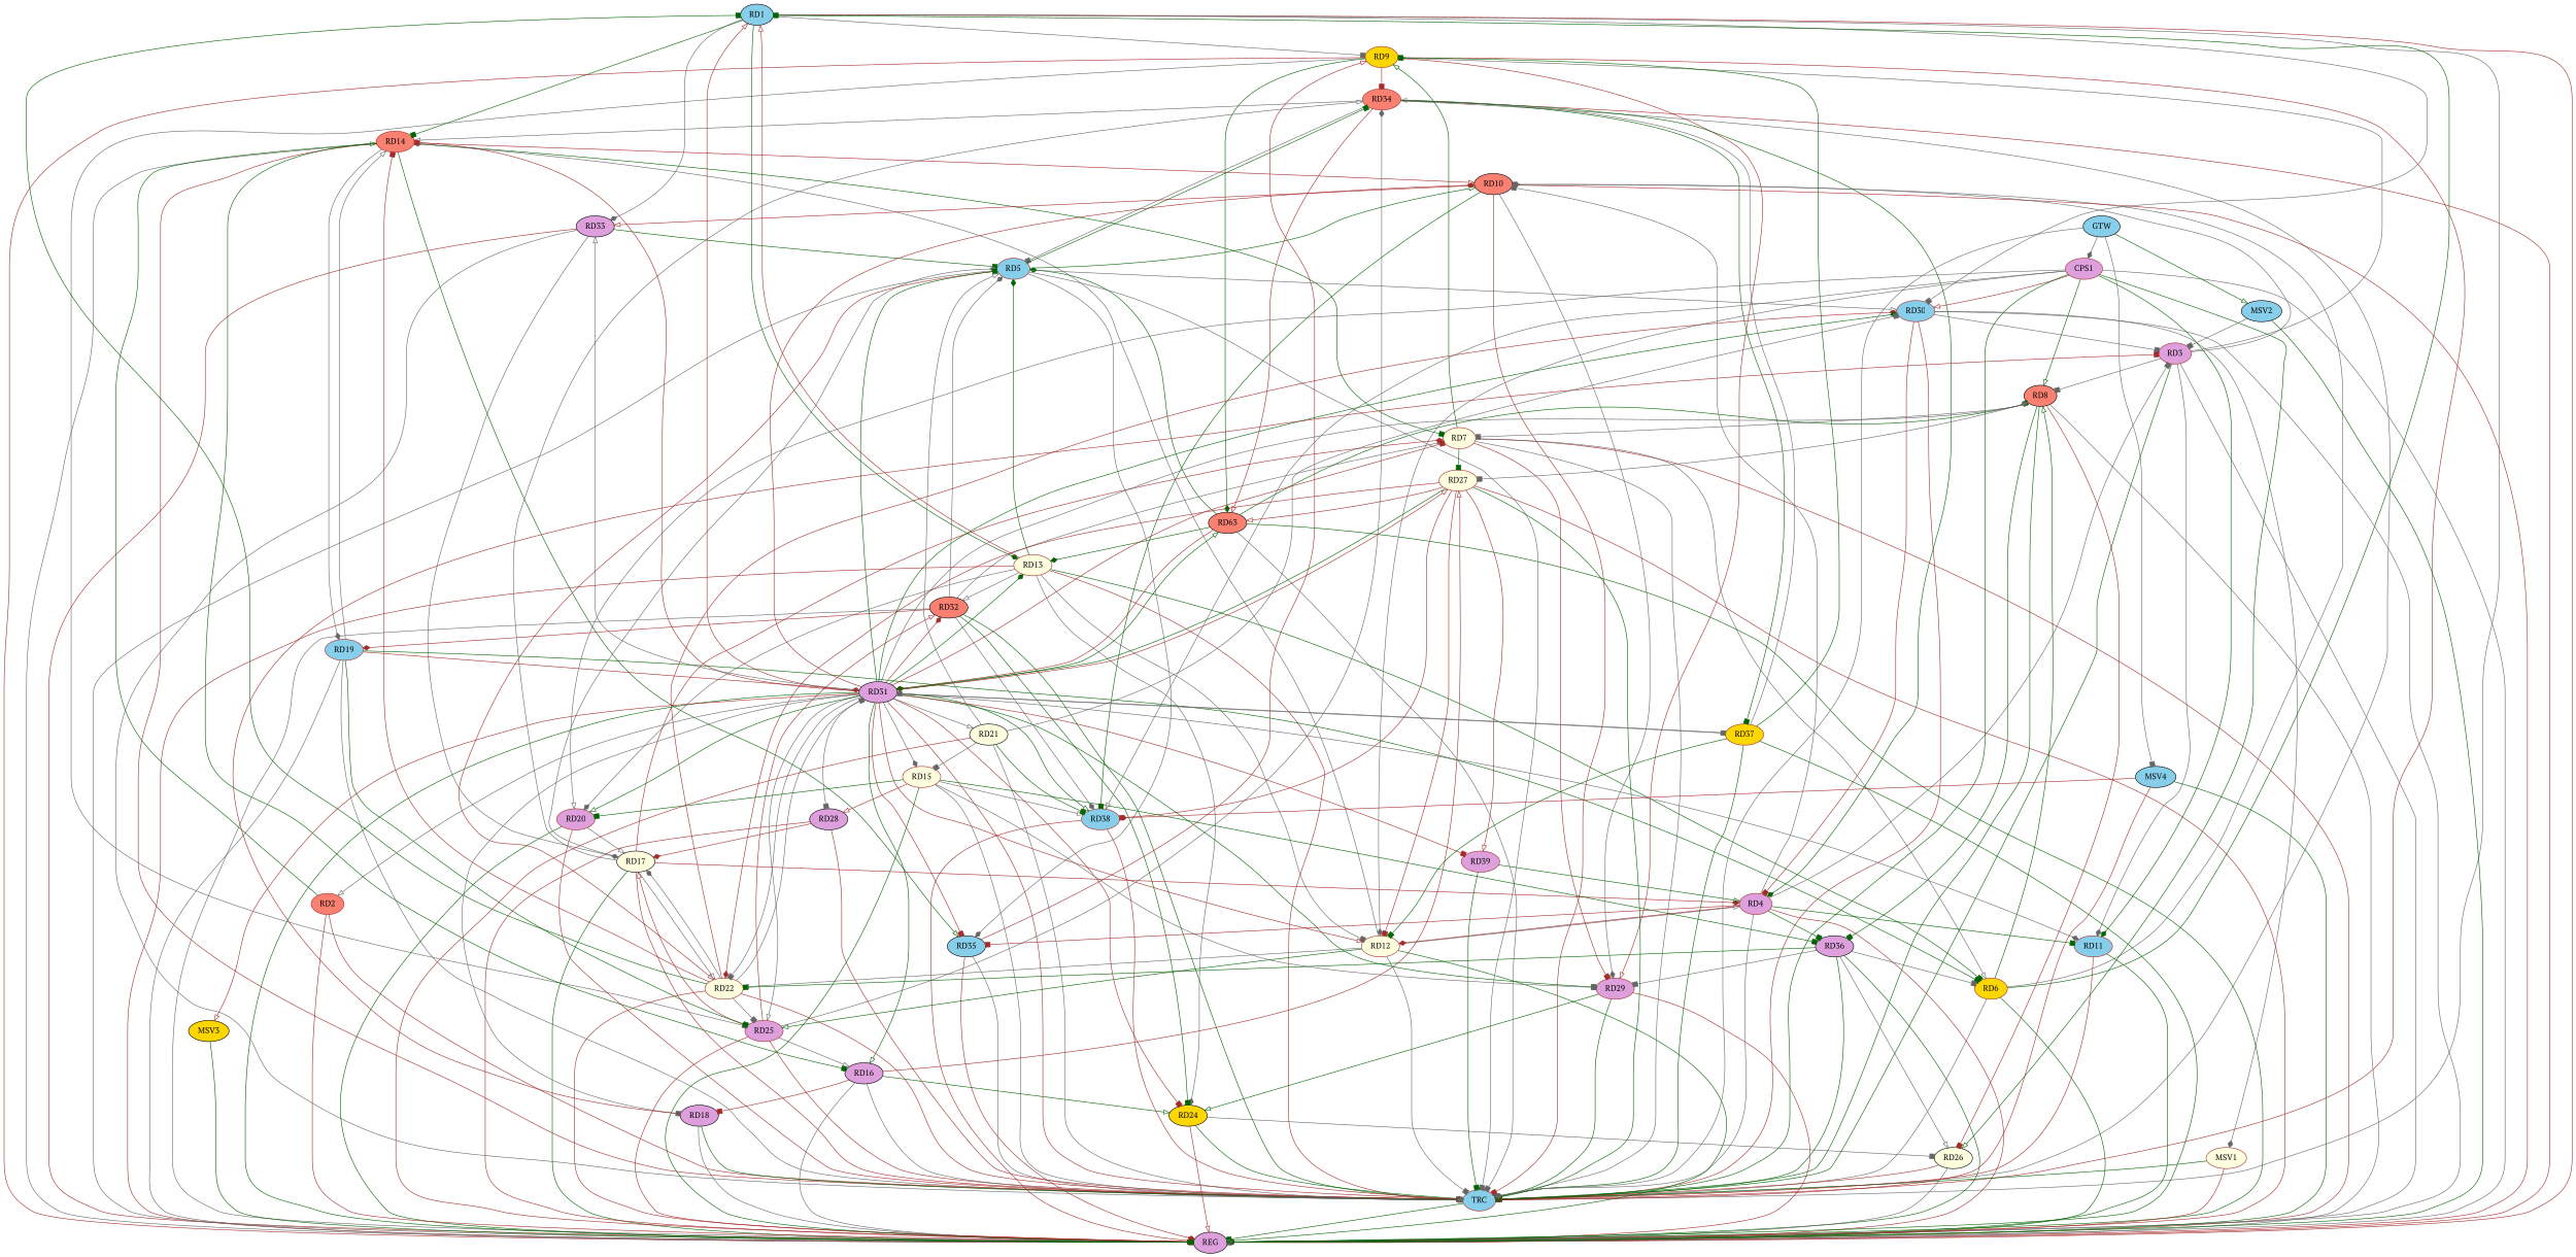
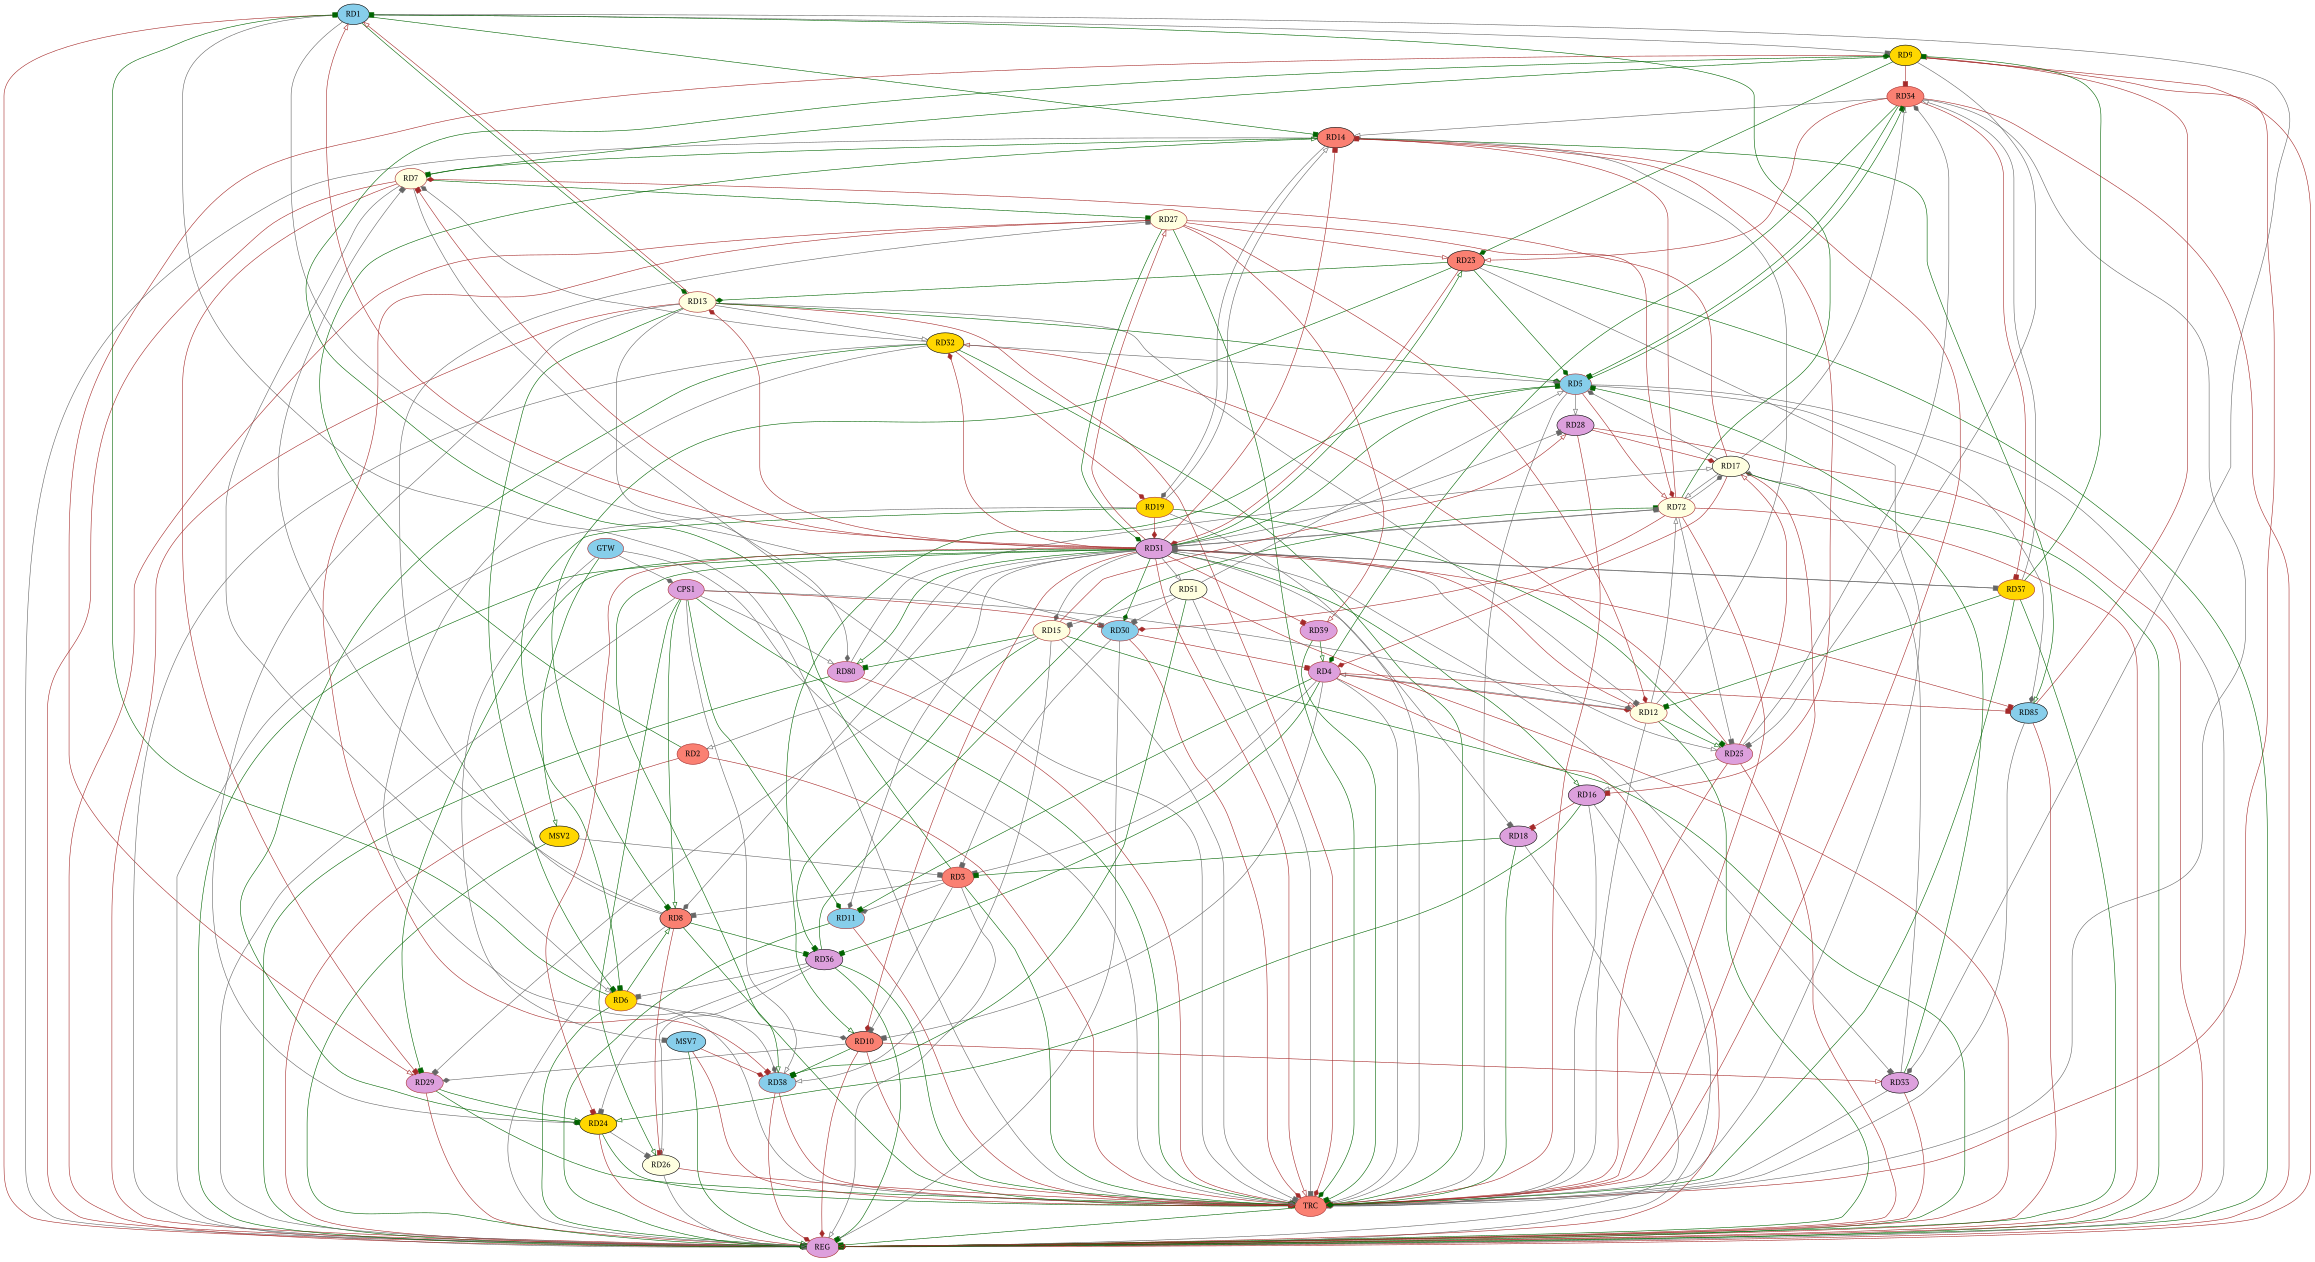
  strict digraph {
    fontname="PT Serif"
    node [color=brown fillcolor=plum fontname="PT Serif" style=filled]
    edge [arrowhead=box color=gray40 fontname="PT Serif"]
    n1 [color=black fillcolor=skyblue label=RD1]
-   n2 [fillcolor=gold label=RD9]
+   n2 [color=black fillcolor=gold label=RD9]
    n3 [fillcolor=lightyellow label=RD13]
-   n4 [fillcolor=salmon label=RD14]
+   n4 [color=black fillcolor=salmon label=RD14]
    n5 [fillcolor=skyblue label=RD30]
    n6 [color=black label=RD33]
-   n7 [color=black label=REG]
-   n8 [fillcolor=skyblue label=TRC]
+   n7 [label=REG]
+   n8 [fillcolor=salmon label=TRC]
    n9 [fillcolor=salmon label=RD34]
    n10 [label=RD29]
-   n11 [color=black fillcolor=salmon label=RD63]
+   n11 [color=black fillcolor=salmon label=RD23]
    n12 [label=RD25]
    n13 [fillcolor=lightyellow label=RD12]
    n14 [fillcolor=skyblue label=RD5]
    n15 [fillcolor=gold label=RD6]
-   n16 [label=RD20]
+   n16 [label=RD80]
    n17 [color=black fillcolor=gold label=RD24]
-   n18 [color=black fillcolor=salmon label=RD32]
+   n18 [color=black fillcolor=gold label=RD32]
    n19 [color=black fillcolor=salmon label=RD10]
-   n20 [color=black fillcolor=skyblue label=RD35]
+   n20 [color=black fillcolor=skyblue label=RD85]
    n21 [fillcolor=lightyellow label=RD7]
    n22 [color=black label=RD16]
-   n23 [fillcolor=skyblue label=RD19]
-   n24 [label=RD3]
+   n23 [fillcolor=gold label=RD19]
+   n24 [fillcolor=salmon label=RD3]
    n25 [label=RD4]
-   n26 [fillcolor=lightyellow label=MSV1]
    n27 [color=black fillcolor=lightyellow label=RD17]
    n28 [fillcolor=salmon label=RD2]
    n29 [color=black fillcolor=salmon label=RD8]
    n30 [fillcolor=skyblue label=RD11]
    n31 [color=black label=RD36]
    n32 [fillcolor=lightyellow label=RD27]
    n33 [color=black fillcolor=lightyellow label=RD26]
    n34 [fillcolor=skyblue label=RD38]
-   n35 [fillcolor=lightyellow label=RD22]
+   n35 [fillcolor=lightyellow label=RD72]
    n36 [color=black label=RD28]
    n37 [color=black label=RD31]
    n38 [fillcolor=gold label=RD37]
    n39 [label=RD39]
    n40 [color=black label=RD18]
    n41 [fillcolor=lightyellow label=RD15]
-   n42 [color=black fillcolor=lightyellow label=RD21]
-   n43 [color=black fillcolor=gold label=MSV3]
+   n42 [color=black fillcolor=lightyellow label=RD51]
    n44 [label=CPS1]
-   n45 [color=black fillcolor=skyblue label=GTW]
-   n46 [color=black fillcolor=skyblue label=MSV2]
-   n47 [color=black fillcolor=skyblue label=MSV4]
+   n45 [fillcolor=skyblue label=GTW]
+   n46 [color=black fillcolor=gold label=MSV2]
+   n47 [color=black fillcolor=skyblue label=MSV7]
    n1 -> n2
    n1 -> n3 [arrowhead=diamond color=darkgreen]
    n1 -> n4 [color=darkgreen]
    n1 -> n5
    n1 -> n6 [arrowhead=diamond]
    n1 -> n7 [arrowhead=diamond color=brown]
    n1 -> n8 [arrowhead=diamond]
    n2 -> n7 [arrowhead=onormal color=brown]
    n2 -> n8 [color=brown]
    n2 -> n9 [color=brown]
    n2 -> n10 [arrowhead=onormal color=brown]
    n2 -> n11 [arrowhead=diamond color=darkgreen]
    n2 -> n12
    n3 -> n1 [arrowhead=onormal color=brown]
    n3 -> n7 [color=brown]
    n3 -> n8 [arrowhead=diamond color=brown]
    n3 -> n13
    n3 -> n14 [arrowhead=diamond color=darkgreen]
    n3 -> n15 [color=darkgreen]
    n3 -> n16 [arrowhead=diamond]
    n3 -> n17 [arrowhead=diamond]
    n3 -> n18 [arrowhead=onormal]
    n4 -> n7 [arrowhead=onormal]
    n4 -> n8 [arrowhead=onormal color=brown]
-   n4 -> n19 [arrowhead=onormal color=brown]
    n4 -> n20 [arrowhead=onormal color=darkgreen]
    n4 -> n21 [color=darkgreen]
-   n4 -> n22 [color=darkgreen]
+   n4 -> n22 [color=brown]
    n4 -> n23 [arrowhead=diamond]
    n5 -> n7 [arrowhead=onormal]
    n5 -> n8 [arrowhead=diamond color=brown]
    n5 -> n24
    n5 -> n25 [color=brown]
-   n5 -> n26 [arrowhead=diamond]
    n6 -> n7 [arrowhead=diamond color=brown]
    n6 -> n8 [arrowhead=onormal]
    n6 -> n14 [color=darkgreen]
    n6 -> n27 [arrowhead=diamond]
    n8 -> n7 [color=darkgreen]
    n9 -> n4 [arrowhead=onormal]
    n9 -> n7 [color=brown]
    n9 -> n8 [arrowhead=diamond]
    n9 -> n11 [arrowhead=onormal color=brown]
-   n9 -> n14
+   n9 -> n14 [color=darkgreen]
    n9 -> n25 [arrowhead=diamond color=darkgreen]
-   n9 -> n38 [color=darkgreen]
+   n9 -> n38 [color=brown]
    n10 -> n7 [arrowhead=onormal color=brown]
    n10 -> n8 [arrowhead=diamond color=darkgreen]
    n10 -> n17 [arrowhead=onormal color=darkgreen]
    n11 -> n3 [arrowhead=diamond color=darkgreen]
    n11 -> n7 [arrowhead=diamond color=darkgreen]
    n11 -> n8
    n11 -> n14 [arrowhead=diamond color=darkgreen]
    n11 -> n29 [color=darkgreen]
    n11 -> n37 [arrowhead=diamond color=brown]
    n12 -> n7 [arrowhead=onormal color=brown]
    n12 -> n8 [arrowhead=diamond color=brown]
    n12 -> n9 [arrowhead=diamond]
    n12 -> n18 [arrowhead=onormal color=brown]
    n12 -> n22 [arrowhead=onormal]
    n12 -> n27 [arrowhead=onormal color=brown]
    n13 -> n4 [arrowhead=diamond]
    n13 -> n7 [arrowhead=diamond color=darkgreen]
    n13 -> n8
    n13 -> n12 [arrowhead=onormal color=darkgreen]
    n13 -> n25 [arrowhead=onormal]
    n13 -> n35 [arrowhead=onormal]
    n14 -> n7
    n14 -> n8
    n14 -> n9 [color=darkgreen]
    n14 -> n19 [arrowhead=onormal color=darkgreen]
    n14 -> n20 [arrowhead=diamond]
    n14 -> n35 [arrowhead=onormal color=brown]
-   n14 -> n5 [arrowhead=onormal]
+   n14 -> n36 [arrowhead=onormal]
    n15 -> n1 [color=darkgreen]
    n15 -> n7 [color=darkgreen]
    n15 -> n8 [arrowhead=onormal]
    n15 -> n19 [arrowhead=diamond]
    n15 -> n29 [arrowhead=onormal color=darkgreen]
    n16 -> n7 [arrowhead=onormal color=darkgreen]
    n16 -> n8 [arrowhead=diamond color=brown]
    n16 -> n27 [arrowhead=onormal]
    n17 -> n7 [arrowhead=onormal color=brown]
    n17 -> n8 [arrowhead=diamond color=darkgreen]
    n17 -> n33
    n18 -> n7
    n18 -> n8 [arrowhead=onormal color=darkgreen]
    n18 -> n14 [arrowhead=diamond]
    n18 -> n17 [color=darkgreen]
    n18 -> n21 [arrowhead=diamond]
    n18 -> n23 [arrowhead=diamond color=brown]
    n18 -> n34 [arrowhead=diamond]
    n19 -> n6 [arrowhead=onormal color=brown]
    n19 -> n7 [arrowhead=diamond color=brown]
    n19 -> n8 [color=brown]
    n19 -> n10 [arrowhead=diamond]
    n19 -> n34 [color=darkgreen]
    n20 -> n2 [arrowhead=onormal color=brown]
    n20 -> n7 [arrowhead=diamond color=brown]
    n20 -> n8
    n21 -> n2 [arrowhead=onormal color=darkgreen]
    n21 -> n7 [color=brown]
    n21 -> n8 [arrowhead=onormal]
    n21 -> n10 [color=brown]
    n21 -> n15 [arrowhead=onormal]
    n21 -> n32 [color=darkgreen]
    n22 -> n7 [arrowhead=diamond]
    n22 -> n8 [arrowhead=diamond]
    n22 -> n17 [arrowhead=onormal color=darkgreen]
-   n22 -> n32 [arrowhead=onormal color=brown]
    n22 -> n40 [color=brown]
    n23 -> n4 [arrowhead=onormal]
    n23 -> n7
    n23 -> n8 [arrowhead=diamond]
    n23 -> n12 [color=darkgreen]
    n23 -> n15 [color=darkgreen]
    n23 -> n37 [arrowhead=diamond color=brown]
-   n24 -> n2 [arrowhead=diamond]
+   n24 -> n2 [arrowhead=diamond color=darkgreen]
    n24 -> n7 [arrowhead=onormal]
    n24 -> n8 [color=darkgreen]
    n24 -> n19
    n24 -> n29
    n24 -> n30 [arrowhead=diamond]
    n25 -> n7 [arrowhead=diamond color=brown]
    n25 -> n8
    n25 -> n13 [arrowhead=diamond color=brown]
    n25 -> n19
    n25 -> n20 [color=brown]
    n25 -> n24
    n25 -> n30 [color=darkgreen]
    n25 -> n31 [color=darkgreen]
-   n26 -> n7 [color=brown]
-   n26 -> n8 [arrowhead=onormal color=darkgreen]
    n27 -> n7 [color=darkgreen]
    n27 -> n8 [color=brown]
    n27 -> n9 [arrowhead=onormal]
    n27 -> n14 [arrowhead=diamond]
    n27 -> n21 [arrowhead=diamond color=brown]
    n27 -> n25 [arrowhead=diamond color=brown]
    n27 -> n35 [arrowhead=onormal]
    n28 -> n4 [arrowhead=onormal color=darkgreen]
    n28 -> n7 [arrowhead=onormal color=brown]
    n28 -> n8 [arrowhead=onormal color=brown]
    n29 -> n7
    n29 -> n8 [arrowhead=onormal color=darkgreen]
    n29 -> n21
    n29 -> n31 [color=darkgreen]
    n29 -> n32
    n29 -> n33 [color=brown]
    n30 -> n7 [arrowhead=diamond color=darkgreen]
    n30 -> n8 [arrowhead=diamond color=brown]
    n31 -> n7 [color=darkgreen]
    n31 -> n8 [arrowhead=onormal color=darkgreen]
-   n31 -> n10
+   n31 -> n17
    n31 -> n15
    n31 -> n33 [arrowhead=onormal]
    n31 -> n35 [color=darkgreen]
    n32 -> n7 [arrowhead=diamond color=brown]
-   n32 -> n8 [color=darkgreen]
+   n32 -> n8 [arrowhead=diamond color=darkgreen]
    n32 -> n11 [arrowhead=onormal color=brown]
-   n32 -> n13 [color=brown]
+   n32 -> n13 [arrowhead=diamond color=brown]
    n32 -> n34 [color=brown]
    n32 -> n35 [arrowhead=diamond color=brown]
    n32 -> n37 [arrowhead=diamond color=darkgreen]
    n32 -> n39 [arrowhead=onormal color=brown]
    n33 -> n7 [arrowhead=diamond]
    n33 -> n8 [arrowhead=diamond color=brown]
    n34 -> n7 [arrowhead=diamond color=brown]
    n34 -> n8 [arrowhead=onormal color=brown]
    n35 -> n1 [color=darkgreen]
    n35 -> n4 [color=brown]
    n35 -> n5 [arrowhead=diamond color=brown]
    n35 -> n7 [color=brown]
    n35 -> n8 [arrowhead=onormal color=brown]
    n35 -> n12
    n35 -> n27 [arrowhead=diamond]
    n35 -> n37
    n36 -> n7 [color=brown]
    n36 -> n8 [arrowhead=diamond color=brown]
    n36 -> n27 [arrowhead=diamond color=brown]
    n37 -> n1 [arrowhead=onormal color=brown]
-   n37 -> n3 [arrowhead=diamond color=darkgreen]
+   n37 -> n3 [arrowhead=diamond color=brown]
    n37 -> n4 [color=brown]
    n37 -> n5 [arrowhead=diamond color=darkgreen]
-   n37 -> n6 [arrowhead=onormal]
+   n37 -> n6
    n37 -> n7 [arrowhead=diamond color=darkgreen]
    n37 -> n8 [arrowhead=onormal color=brown]
    n37 -> n10 [color=darkgreen]
    n37 -> n11 [arrowhead=onormal color=darkgreen]
    n37 -> n12 [arrowhead=onormal]
    n37 -> n13 [arrowhead=onormal color=brown]
    n37 -> n14 [color=darkgreen]
    n37 -> n16 [arrowhead=onormal color=darkgreen]
    n37 -> n17 [color=brown]
    n37 -> n18 [arrowhead=diamond color=brown]
    n37 -> n19 [arrowhead=diamond color=brown]
    n37 -> n20 [color=brown]
    n37 -> n21 [color=brown]
    n37 -> n22 [arrowhead=onormal color=darkgreen]
    n37 -> n28 [arrowhead=onormal]
    n37 -> n29 [arrowhead=diamond]
    n37 -> n30 [arrowhead=diamond]
    n37 -> n32 [arrowhead=onormal color=brown]
    n37 -> n34 [arrowhead=onormal color=darkgreen]
    n37 -> n35
    n37 -> n36
    n37 -> n38
    n37 -> n39 [color=brown]
    n37 -> n40
    n37 -> n41 [arrowhead=diamond]
    n37 -> n42 [arrowhead=onormal]
-   n37 -> n43 [arrowhead=onormal color=brown]
    n38 -> n2 [color=darkgreen]
    n38 -> n7 [color=darkgreen]
    n38 -> n8 [arrowhead=diamond color=darkgreen]
    n38 -> n9 [arrowhead=onormal]
    n38 -> n13 [color=darkgreen]
    n38 -> n37
    n39 -> n8 [color=darkgreen]
    n39 -> n25 [arrowhead=onormal color=darkgreen]
    n40 -> n7
    n40 -> n8 [arrowhead=diamond color=darkgreen]
-   n40 -> n24 [color=brown]
+   n40 -> n24 [color=darkgreen]
    n41 -> n7 [color=darkgreen]
    n41 -> n8
    n41 -> n10
    n41 -> n16 [color=darkgreen]
    n41 -> n31 [color=darkgreen]
    n41 -> n34 [arrowhead=onormal]
    n41 -> n36 [arrowhead=onormal color=brown]
    n42 -> n5
    n42 -> n7 [arrowhead=onormal color=brown]
    n42 -> n8
    n42 -> n14 [arrowhead=onormal]
    n42 -> n34 [color=darkgreen]
    n42 -> n41
-   n43 -> n7 [arrowhead=diamond color=darkgreen]
    n44 -> n5 [arrowhead=onormal color=brown]
    n44 -> n7
    n44 -> n8 [arrowhead=diamond color=darkgreen]
    n44 -> n13 [arrowhead=diamond]
    n44 -> n16 [arrowhead=onormal]
    n44 -> n29 [arrowhead=onormal color=darkgreen]
    n44 -> n30 [arrowhead=diamond color=darkgreen]
    n44 -> n33 [arrowhead=onormal color=darkgreen]
    n44 -> n34 [arrowhead=onormal]
    n45 -> n8 [arrowhead=diamond]
    n45 -> n44 [arrowhead=diamond]
    n45 -> n46 [arrowhead=onormal color=darkgreen]
    n45 -> n47
    n46 -> n7 [arrowhead=onormal color=darkgreen]
    n46 -> n24
    n47 -> n7 [arrowhead=onormal color=darkgreen]
    n47 -> n8 [arrowhead=onormal color=brown]
    n47 -> n34 [arrowhead=diamond color=brown]
  }
